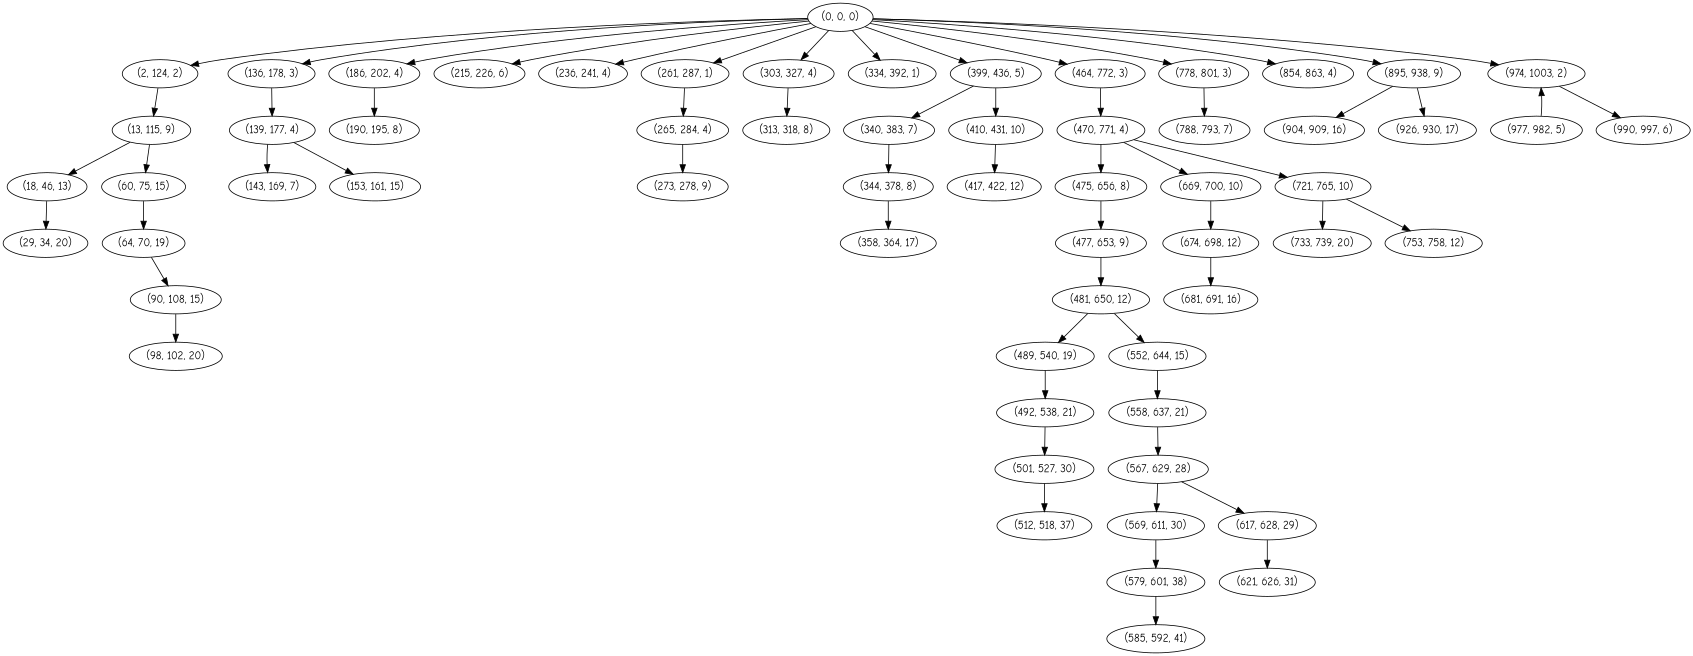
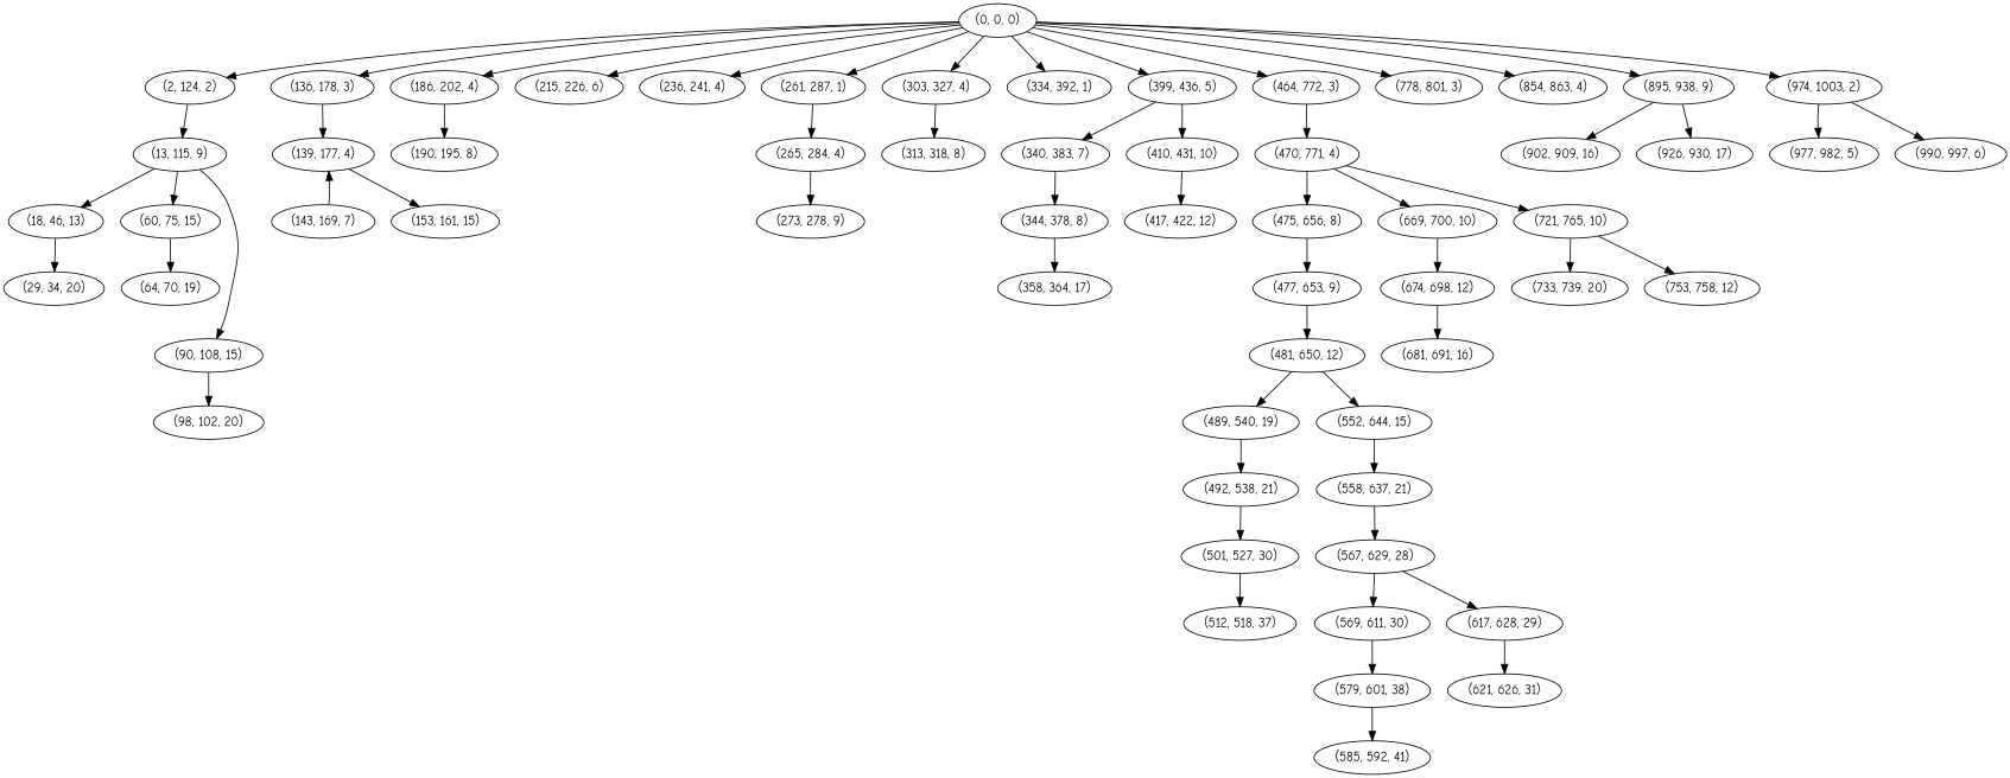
  digraph {
    fontname="Comic Neue"
    node [fontname="Comic Neue"]
    edge [fontname="Comic Neue"]
    "(0, 0, 0)"
    "(2, 124, 2)"
    "(136, 178, 3)"
    "(186, 202, 4)"
    "(215, 226, 6)"
    "(236, 241, 4)"
    "(261, 287, 1)"
    "(303, 327, 4)"
    "(334, 392, 1)"
    "(399, 436, 5)"
    "(464, 772, 3)"
    "(778, 801, 3)"
    "(854, 863, 4)"
    "(895, 938, 9)"
    "(974, 1003, 2)"
    "(13, 115, 9)"
    "(139, 177, 4)"
    "(190, 195, 8)"
    "(265, 284, 4)"
    "(313, 318, 8)"
    "(340, 383, 7)"
    "(410, 431, 10)"
    "(470, 771, 4)"
-   "(788, 793, 7)"
-   "(904, 909, 16)"
+   "(904, 909, 16)" [label="(902, 909, 16)"]
    "(926, 930, 17)"
    "(977, 982, 5)"
    "(990, 997, 6)"
    "(18, 46, 13)"
    "(60, 75, 15)"
    "(90, 108, 15)"
    "(29, 34, 20)"
    "(64, 70, 19)"
    "(98, 102, 20)"
    "(143, 169, 7)"
    "(153, 161, 15)"
    "(273, 278, 9)"
    "(344, 378, 8)"
    "(358, 364, 17)"
    "(417, 422, 12)"
    "(475, 656, 8)"
    "(669, 700, 10)"
    "(721, 765, 10)"
    "(477, 653, 9)"
    "(674, 698, 12)"
    "(733, 739, 20)"
    "(753, 758, 12)"
    "(481, 650, 12)"
    "(489, 540, 19)"
    "(552, 644, 15)"
    "(492, 538, 21)"
    "(558, 637, 21)"
    "(501, 527, 30)"
    "(512, 518, 37)"
    "(567, 629, 28)"
    "(569, 611, 30)"
    "(617, 628, 29)"
    "(579, 601, 38)"
    "(621, 626, 31)"
    "(585, 592, 41)"
    "(681, 691, 16)"
    "(0, 0, 0)" -> "(2, 124, 2)"
    "(0, 0, 0)" -> "(136, 178, 3)"
    "(0, 0, 0)" -> "(186, 202, 4)"
    "(0, 0, 0)" -> "(215, 226, 6)"
    "(0, 0, 0)" -> "(236, 241, 4)"
    "(0, 0, 0)" -> "(261, 287, 1)"
    "(0, 0, 0)" -> "(303, 327, 4)"
    "(0, 0, 0)" -> "(334, 392, 1)"
    "(0, 0, 0)" -> "(399, 436, 5)"
    "(0, 0, 0)" -> "(464, 772, 3)"
    "(0, 0, 0)" -> "(778, 801, 3)"
    "(0, 0, 0)" -> "(854, 863, 4)"
    "(0, 0, 0)" -> "(895, 938, 9)"
    "(0, 0, 0)" -> "(974, 1003, 2)"
    "(2, 124, 2)" -> "(13, 115, 9)"
    "(136, 178, 3)" -> "(139, 177, 4)"
    "(186, 202, 4)" -> "(190, 195, 8)"
    "(261, 287, 1)" -> "(265, 284, 4)"
    "(303, 327, 4)" -> "(313, 318, 8)"
    "(399, 436, 5)" -> "(340, 383, 7)"
    "(399, 436, 5)" -> "(410, 431, 10)"
    "(464, 772, 3)" -> "(470, 771, 4)"
-   "(778, 801, 3)" -> "(788, 793, 7)"
    "(895, 938, 9)" -> "(904, 909, 16)"
    "(895, 938, 9)" -> "(926, 930, 17)"
-   "(977, 982, 5)" -> "(974, 1003, 2)"
+   "(974, 1003, 2)" -> "(977, 982, 5)"
    "(974, 1003, 2)" -> "(990, 997, 6)"
    "(13, 115, 9)" -> "(18, 46, 13)"
    "(13, 115, 9)" -> "(60, 75, 15)"
-   "(64, 70, 19)" -> "(90, 108, 15)"
-   "(139, 177, 4)" -> "(143, 169, 7)"
+   "(13, 115, 9)" -> "(90, 108, 15)"
+   "(143, 169, 7)" -> "(139, 177, 4)"
    "(139, 177, 4)" -> "(153, 161, 15)"
    "(265, 284, 4)" -> "(273, 278, 9)"
    "(340, 383, 7)" -> "(344, 378, 8)"
    "(410, 431, 10)" -> "(417, 422, 12)"
    "(470, 771, 4)" -> "(475, 656, 8)"
    "(470, 771, 4)" -> "(669, 700, 10)"
    "(470, 771, 4)" -> "(721, 765, 10)"
    "(18, 46, 13)" -> "(29, 34, 20)"
    "(60, 75, 15)" -> "(64, 70, 19)"
    "(90, 108, 15)" -> "(98, 102, 20)"
    "(344, 378, 8)" -> "(358, 364, 17)"
    "(475, 656, 8)" -> "(477, 653, 9)"
    "(669, 700, 10)" -> "(674, 698, 12)"
    "(721, 765, 10)" -> "(733, 739, 20)"
    "(721, 765, 10)" -> "(753, 758, 12)"
    "(477, 653, 9)" -> "(481, 650, 12)"
    "(674, 698, 12)" -> "(681, 691, 16)"
    "(481, 650, 12)" -> "(489, 540, 19)"
    "(481, 650, 12)" -> "(552, 644, 15)"
    "(489, 540, 19)" -> "(492, 538, 21)"
    "(552, 644, 15)" -> "(558, 637, 21)"
    "(492, 538, 21)" -> "(501, 527, 30)"
    "(558, 637, 21)" -> "(567, 629, 28)"
    "(501, 527, 30)" -> "(512, 518, 37)"
    "(567, 629, 28)" -> "(569, 611, 30)"
    "(567, 629, 28)" -> "(617, 628, 29)"
    "(569, 611, 30)" -> "(579, 601, 38)"
    "(617, 628, 29)" -> "(621, 626, 31)"
    "(579, 601, 38)" -> "(585, 592, 41)"
  }
